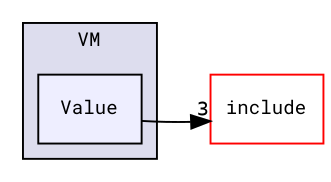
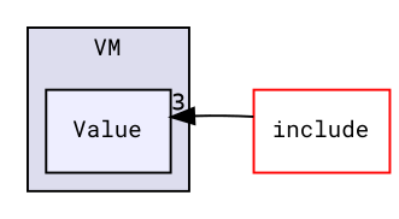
  digraph {
    compound=true
    rankdir=LR
    fontname="Roboto Mono"
    node [fontname="Roboto Mono" fontsize=10 shape=box style=filled]
    n1 [fillcolor="#eeeeff" label=Value pencolor=black]
    n2 [color=red fillcolor=white label=include]
    subgraph cluster_1 {
      bgcolor="#ddddee"
      fontsize=10
      label=VM
      pencolor=black
      n1
    }
-   n1 -> n2 [headlabel=3 labeldistance=1.5 labelfontname=Helvetica labelfontsize=10 fontname="Roboto Mono"]
+   n2 -> n1 [headlabel=3 labeldistance=1.5 labelfontname=Helvetica labelfontsize=10 fontname="Roboto Mono"]
  }
